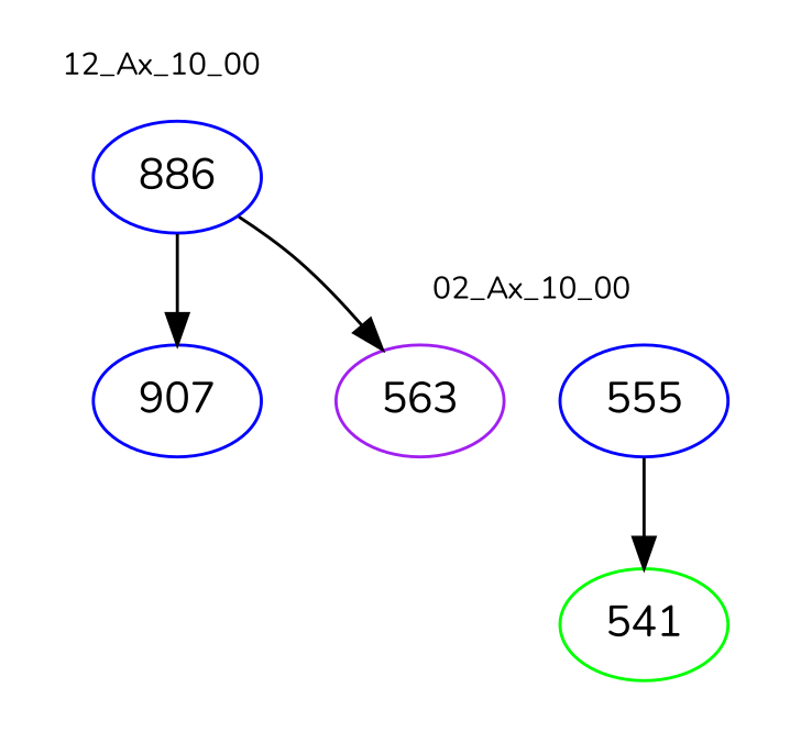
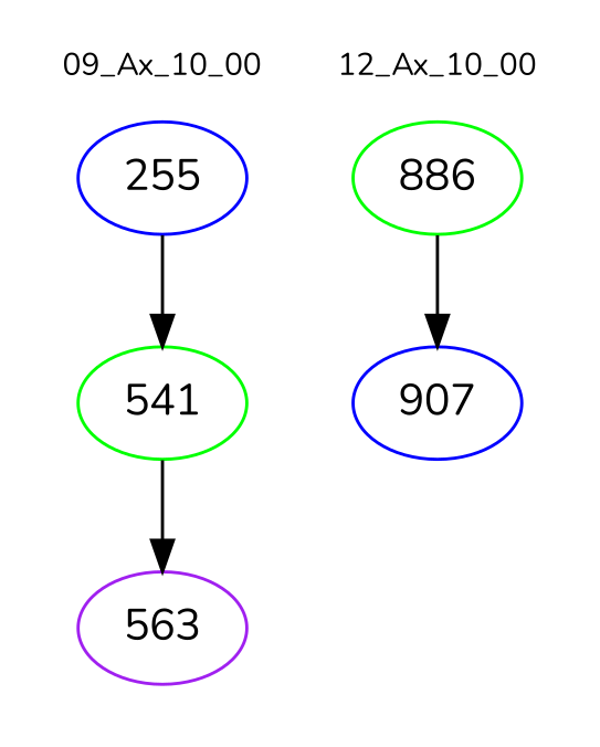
  digraph {
    fontname=Nunito
    node [color=blue fontname=Nunito]
    edge [color=black fontname=Nunito]
-   n1 [label=555]
+   n1 [label=255]
    n2 [color=green label=541]
    n3 [color=purple label=563]
-   n4 [label=886]
+   n4 [color=green label=886]
    n5 [label=907]
    subgraph cluster_1 {
      color=white
      fontsize=10
-     label="02_Ax_10_00"
+     label="09_Ax_10_00"
      n1
      n2
      n3
    }
    subgraph cluster_2 {
      color=white
      fontsize=10
      label="12_Ax_10_00"
      n4
      n5
    }
    n1 -> n2
-   n4 -> n3
+   n2 -> n3
    n4 -> n5
  }
